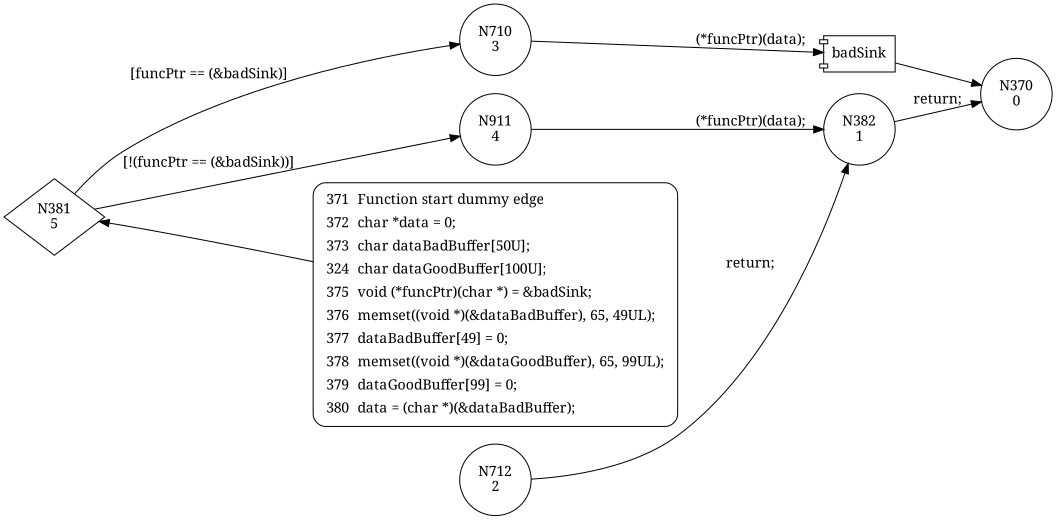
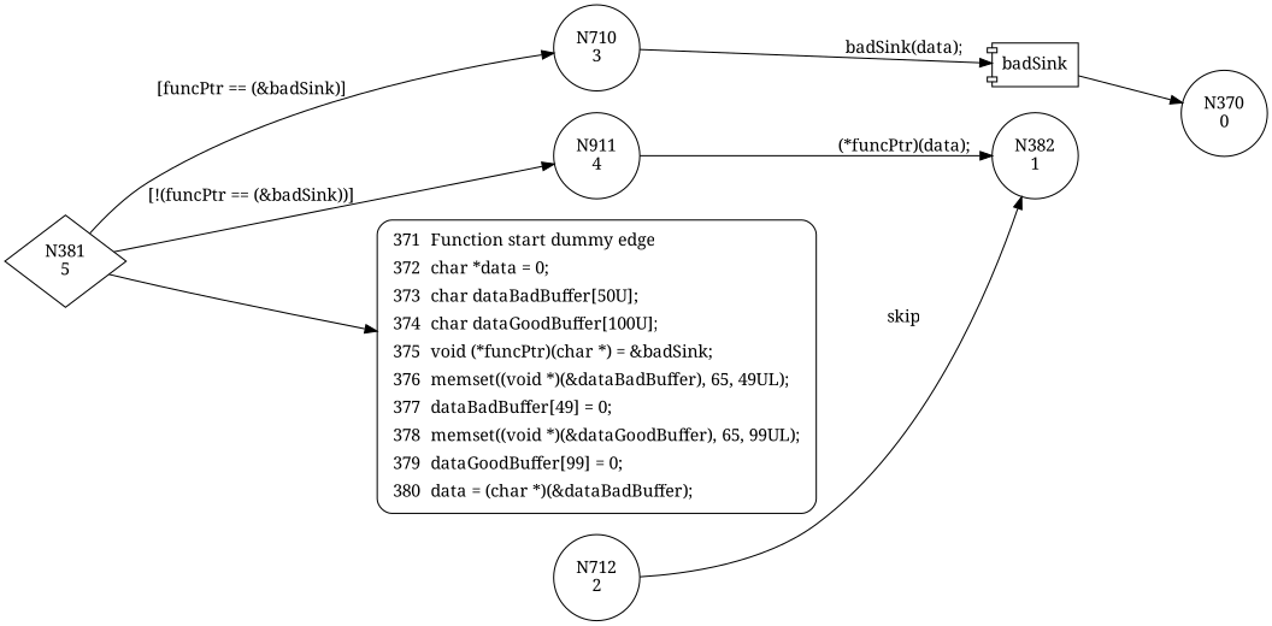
  digraph {
    fontname="Noto Serif"
    rankdir=LR
    node [fontname="Noto Serif" shape=circle]
    edge [fontname="Noto Serif"]
    n1 [label="N381\n5" shape=diamond]
    n2 [label="N710\n3"]
    n3 [label="N911\n4"]
    n4 [label=badSink shape=component]
    n5 [label="N382\n1"]
    n6 [label="N370\n0"]
    n7 [label="N712\n2"]
-   n8 [fillcolor=white label=<<table border="0" cellborder="0" cellpadding="3" bgcolor="white"><tr><td align="right">371</td><td align="left">Function start dummy edge</td></tr><tr><td align="right">372</td><td align="left">char *data = 0;</td></tr><tr><td align="right">373</td><td align="left">char dataBadBuffer[50U];</td></tr><tr><td align="right">324</td><td align="left">char dataGoodBuffer[100U];</td></tr><tr><td align="right">375</td><td align="left">void (*funcPtr)(char *) = &amp;badSink;</td></tr><tr><td align="right">376</td><td align="left">memset((void *)(&amp;dataBadBuffer), 65, 49UL);</td></tr><tr><td align="right">377</td><td align="left">dataBadBuffer[49] = 0;</td></tr><tr><td align="right">378</td><td align="left">memset((void *)(&amp;dataGoodBuffer), 65, 99UL);</td></tr><tr><td align="right">379</td><td align="left">dataGoodBuffer[99] = 0;</td></tr><tr><td align="right">380</td><td align="left">data = (char *)(&amp;dataBadBuffer);</td></tr></table>> penwidth=1 shape=Mrecord style="filled,bold"]
+   n8 [fillcolor=white label=<<table border="0" cellborder="0" cellpadding="3" bgcolor="white"><tr><td align="right">371</td><td align="left">Function start dummy edge</td></tr><tr><td align="right">372</td><td align="left">char *data = 0;</td></tr><tr><td align="right">373</td><td align="left">char dataBadBuffer[50U];</td></tr><tr><td align="right">374</td><td align="left">char dataGoodBuffer[100U];</td></tr><tr><td align="right">375</td><td align="left">void (*funcPtr)(char *) = &amp;badSink;</td></tr><tr><td align="right">376</td><td align="left">memset((void *)(&amp;dataBadBuffer), 65, 49UL);</td></tr><tr><td align="right">377</td><td align="left">dataBadBuffer[49] = 0;</td></tr><tr><td align="right">378</td><td align="left">memset((void *)(&amp;dataGoodBuffer), 65, 99UL);</td></tr><tr><td align="right">379</td><td align="left">dataGoodBuffer[99] = 0;</td></tr><tr><td align="right">380</td><td align="left">data = (char *)(&amp;dataBadBuffer);</td></tr></table>> penwidth=1 shape=Mrecord style="filled,bold"]
    n1 -> n2 [label="[funcPtr == (&badSink)]"]
    n1 -> n3 [label="[!(funcPtr == (&badSink))]"]
-   n2 -> n4 [label="(*funcPtr)(data);"]
+   n2 -> n4 [label="badSink(data);"]
    n3 -> n5 [label="(*funcPtr)(data);"]
    n4 -> n6
-   n5 -> n6 [label="return;"]
-   n7 -> n5 [label="return;"]
-   n8 -> n1
+   n7 -> n5 [label=skip]
+   n1 -> n8
  }
